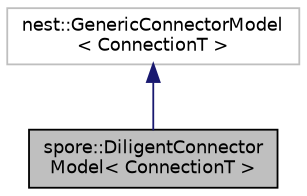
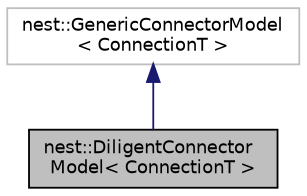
  digraph {
    fontname="DejaVu Sans"
    node [fontname="DejaVu Sans" fontsize=10 shape=record style=filled]
-   n1 [color=black fillcolor=grey75 fontcolor=black height=0.2 label="spore::DiligentConnector\lModel\< ConnectionT \>" width=0.4]
+   n1 [color=black fillcolor=grey75 fontcolor=black height=0.2 label="nest::DiligentConnector\lModel\< ConnectionT \>" width=0.4]
    n2 [color=grey75 fillcolor=white height=0.2 label="nest::GenericConnectorModel\l\< ConnectionT \>" width=0.4]
    n2 -> n1 [color=midnightblue dir=back fontname="DejaVu Sans" fontsize=10 labelfontname=Helvetica labelfontsize=10 style=solid]
  }
